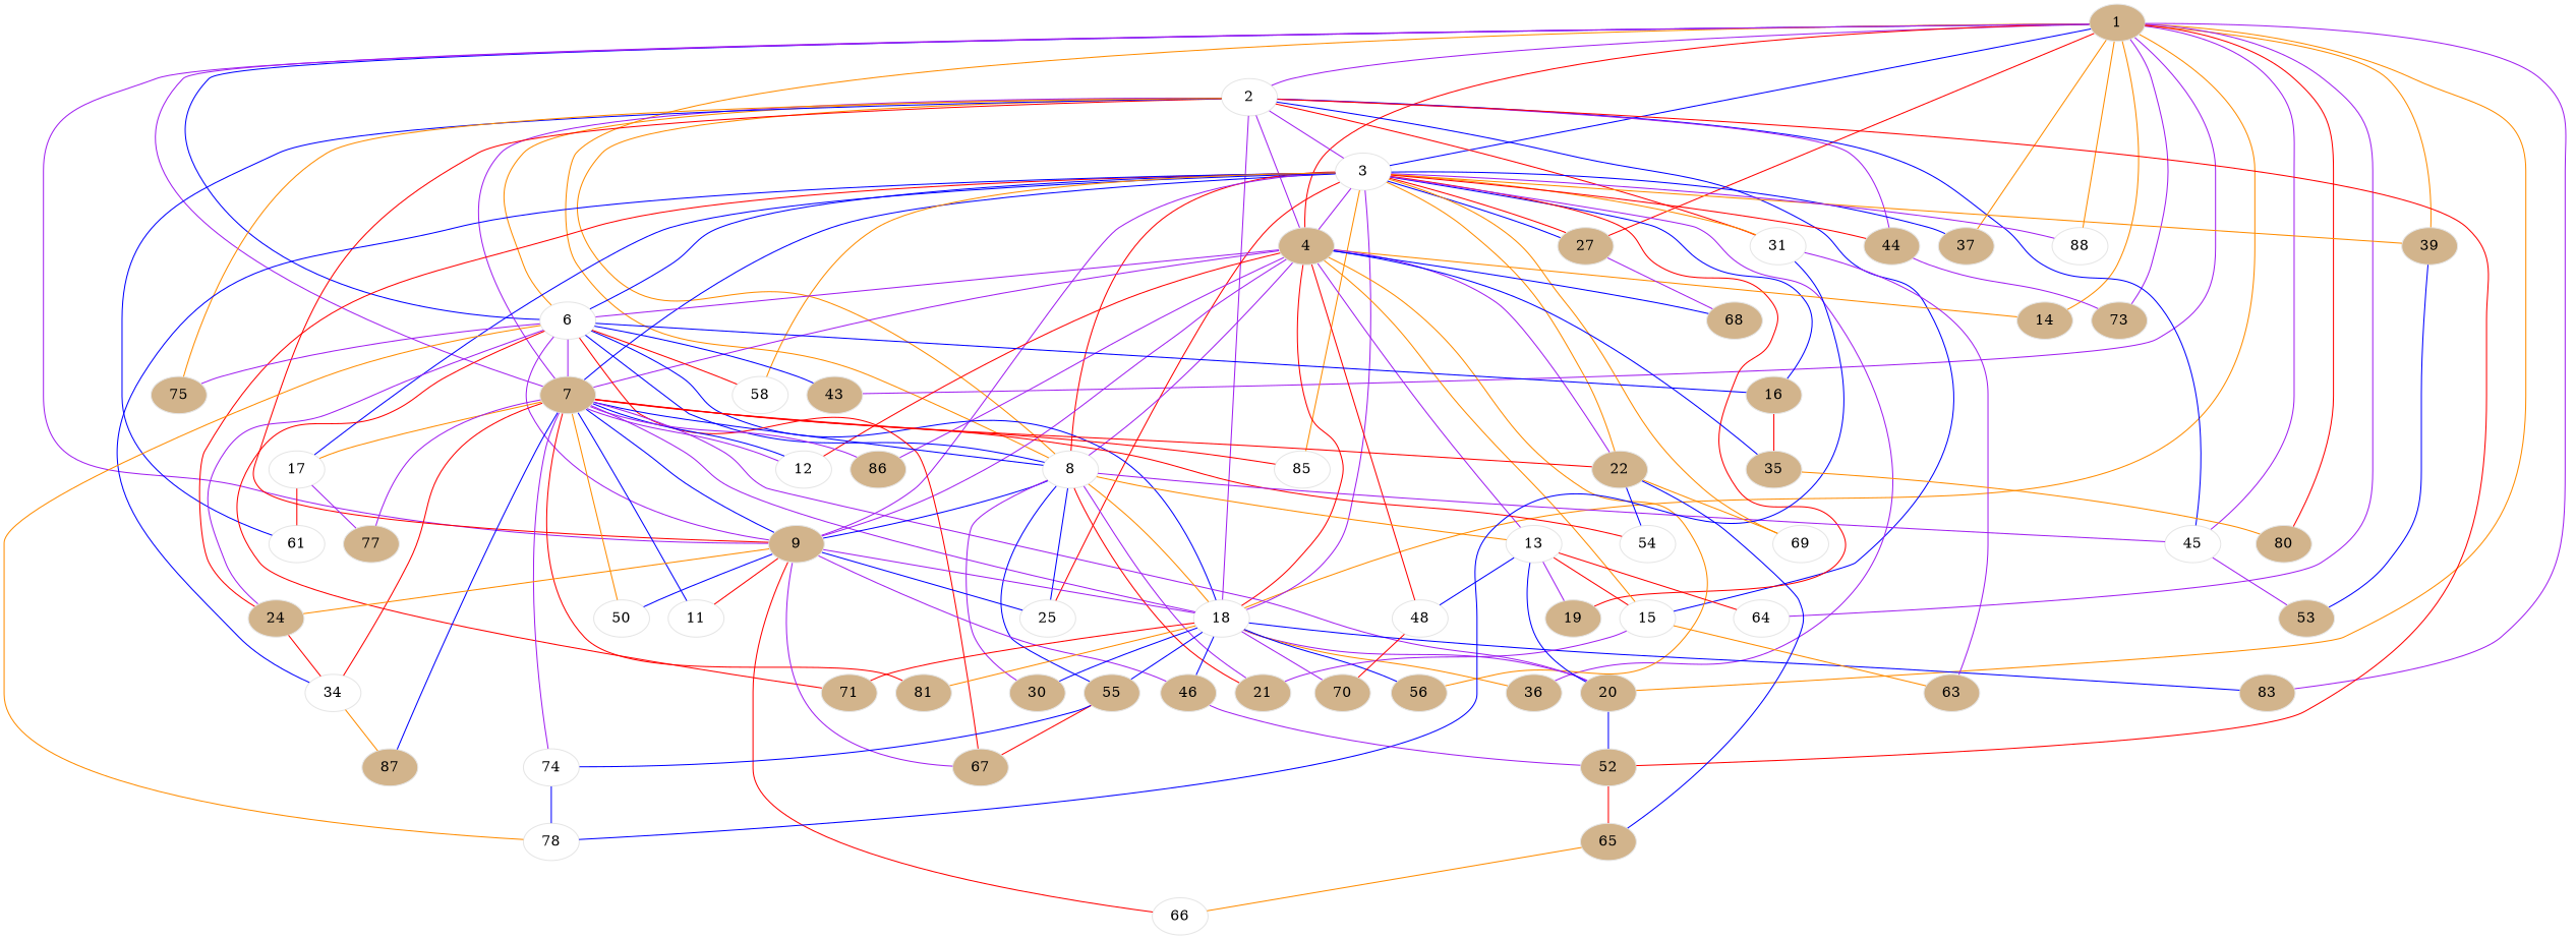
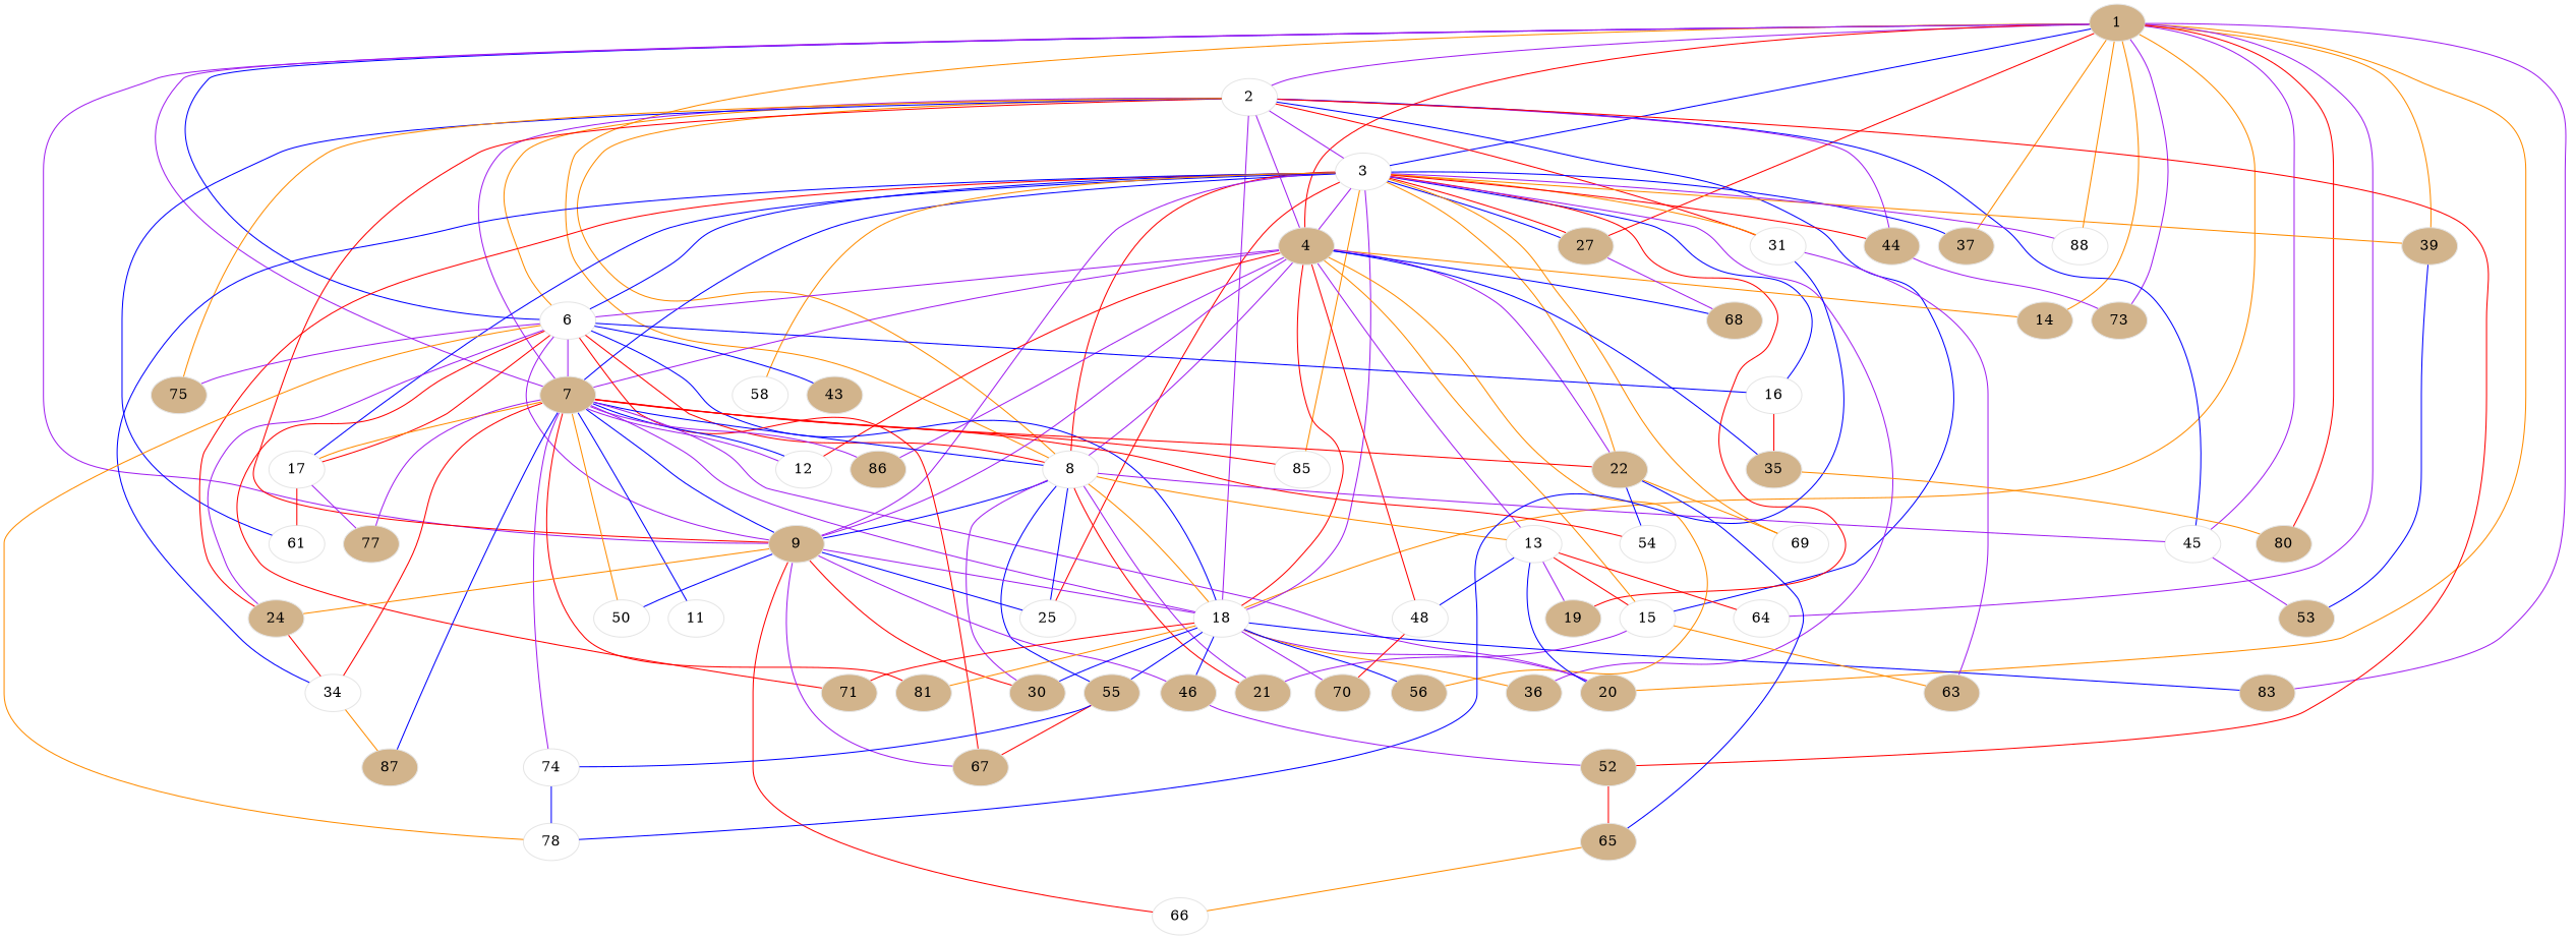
  graph {
    node [color=gray90 fillcolor=tan style=filled]
    edge [color=purple]
    1 [super="+33"]
    2 [fillcolor=white super="+38"]
    3 [fillcolor=white super="+5"]
    4 [super="+60"]
    6 [fillcolor=white super="+18"]
    7 [super="+82"]
    8 [fillcolor=white super="+28"]
    9 [super="+42"]
    n9 [fillcolor=white label=18 super="+26"]
    14
    20 [super="+72"]
    27 [super="+29"]
    37
    39
    43
    45 [fillcolor=white super="+76"]
    64 [fillcolor=white]
    73
    80
    83
    88 [fillcolor=white]
    15 [fillcolor=white super="+23"]
    31 [fillcolor=white super="+59"]
    44
    52 [super="+62"]
    61 [fillcolor=white]
    75
-   16
+   16 [fillcolor=white]
    17 [fillcolor=white super="+51"]
    19
    22 [super="+57"]
    24 [super="+32"]
    25 [fillcolor=white]
    34 [fillcolor=white super="+40"]
    36
    58 [fillcolor=white]
    69 [fillcolor=white]
    85 [fillcolor=white]
    12 [fillcolor=white]
    13 [fillcolor=white super="+41"]
    35
    48 [fillcolor=white]
    56
    68
    86
    67
    71
    78 [fillcolor=white super="+79"]
    11 [fillcolor=white]
    50 [fillcolor=white]
    54 [fillcolor=white]
    74 [fillcolor=white]
    77
    81
    87
    21 [super="+47"]
    30 [super="+49"]
    55 [super="+84"]
    46
    66 [fillcolor=white]
    70
    53
    63
    65
    1 -- 2
    1 -- 3 [color=blue weight=2]
    1 -- 4 [color=red]
    1 -- 6 [color=blue]
    1 -- 7
    1 -- 8 [color=darkorange]
    1 -- 9
    1 -- n9 [color=darkorange weight=2]
    1 -- 14 [color=darkorange]
    1 -- 20 [color=darkorange]
    1 -- 27 [color=red]
    1 -- 37 [color=darkorange]
    1 -- 39 [color=darkorange]
-   1 -- 43
    1 -- 45
    1 -- 64
    1 -- 73
    1 -- 80 [color=red]
    1 -- 83
    1 -- 88 [color=darkorange]
    2 -- 3 [weight=2]
    2 -- 4
    2 -- 6 [color=darkorange]
    2 -- 7 [weight=2]
    2 -- 8 [color=darkorange]
    2 -- 9 [color=red weight=2]
    2 -- n9
    2 -- 45 [color=blue]
    2 -- 15 [color=blue]
    2 -- 31 [color=red weight=2]
    2 -- 44
    2 -- 52 [color=red]
    2 -- 61 [color=blue]
    2 -- 75 [color=darkorange]
    3 -- 4 [weight=2]
    3 -- 6 [color=blue weight=2]
    3 -- 7 [color=blue weight=2]
    3 -- 8 [color=red weight=2]
    3 -- 9 [weight=2]
    3 -- n9 [weight=2]
    3 -- 27 [color=blue]
    3 -- 27 [color=red]
    3 -- 37 [color=blue]
    3 -- 39 [color=darkorange]
    3 -- 88
    3 -- 31 [color=darkorange]
    3 -- 44 [color=red]
    3 -- 16 [color=blue]
    3 -- 17 [color=blue weight=2]
    3 -- 19 [color=red]
    3 -- 22 [color=darkorange]
    3 -- 24 [color=red]
    3 -- 25 [color=red]
    3 -- 34 [color=blue]
    3 -- 36
    3 -- 58 [color=darkorange]
    3 -- 69 [color=darkorange]
    3 -- 85 [color=darkorange]
    4 -- 6
    4 -- 7
    4 -- 8
    4 -- 9
    4 -- n9 [color=red]
    4 -- 14 [color=darkorange]
    4 -- 15 [color=darkorange]
    4 -- 22
    4 -- 12 [color=red]
    4 -- 13
    4 -- 35 [color=blue]
    4 -- 48 [color=red]
    4 -- 56 [color=darkorange]
    4 -- 68 [color=blue]
    4 -- 86
    6 -- 7 [weight=2]
-   6 -- 8 [color=blue]
+   6 -- 8 [color=red]
    6 -- 9
    6 -- n9 [color=blue]
    6 -- 43 [color=blue]
    6 -- 75
    6 -- 16 [color=blue]
    6 -- 24
-   6 -- 58 [color=red]
+   6 -- 17 [color=red]
    6 -- 67 [color=red]
    6 -- 71 [color=red]
    6 -- 78 [color=darkorange]
    7 -- 8 [color=blue]
    7 -- 9 [color=blue]
    7 -- n9
    7 -- 20
    7 -- 17 [color=darkorange]
    7 -- 22 [color=red]
    7 -- 34 [color=red]
    7 -- 85 [color=red]
    7 -- 12
    7 -- 12 [color=blue]
    7 -- 86
    7 -- 11 [color=blue]
    7 -- 50 [color=darkorange]
    7 -- 54 [color=red]
    7 -- 74
    7 -- 77
    7 -- 81 [color=red]
    7 -- 87 [color=blue]
    8 -- 9 [color=blue weight=2]
    8 -- n9 [color=darkorange]
    8 -- 45
    8 -- 25 [color=blue]
    8 -- 13 [color=darkorange]
    8 -- 21 [color=red]
    8 -- 21
    8 -- 30 [weight=2]
    8 -- 55 [color=blue]
    9 -- n9 [weight=2]
    9 -- 24 [color=darkorange]
    9 -- 25 [color=blue]
    9 -- 67
-   9 -- 11 [color=red]
+   9 -- 30 [color=red]
    9 -- 50 [color=blue]
    9 -- 46
    9 -- 66 [color=red]
    n9 -- 20
    n9 -- 83 [color=blue]
    n9 -- 36 [color=darkorange]
    n9 -- 56 [color=blue]
    n9 -- 71 [color=red]
    n9 -- 81 [color=darkorange]
    n9 -- 30 [color=blue]
    n9 -- 55 [color=blue]
    n9 -- 46 [color=blue]
    n9 -- 70
-   20 -- 52 [color=blue]
    27 -- 68
    39 -- 53 [color=blue]
    45 -- 53
    15 -- 21
    15 -- 63 [color=darkorange]
    31 -- 78 [color=blue]
    31 -- 63
    44 -- 73
    52 -- 65 [color=red]
    16 -- 35 [color=red]
    17 -- 61 [color=red]
    17 -- 77
    22 -- 69 [color=darkorange]
    22 -- 54 [color=blue]
    22 -- 65 [color=blue]
    24 -- 34 [color=red]
    34 -- 87 [color=darkorange]
    13 -- 20 [color=blue]
    13 -- 64 [color=red]
    13 -- 15 [color=red]
    13 -- 19
    13 -- 48 [color=blue]
    35 -- 80 [color=darkorange]
    48 -- 70 [color=red]
    74 -- 78 [color=blue]
    55 -- 67 [color=red]
    55 -- 74 [color=blue]
    46 -- 52
    65 -- 66 [color=darkorange]
  }
